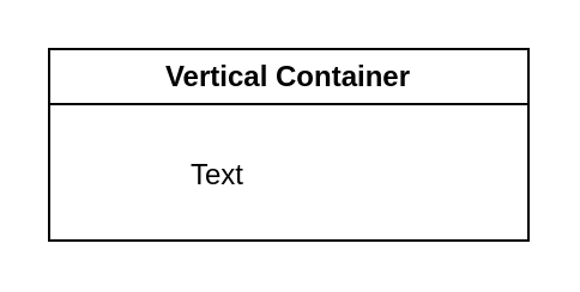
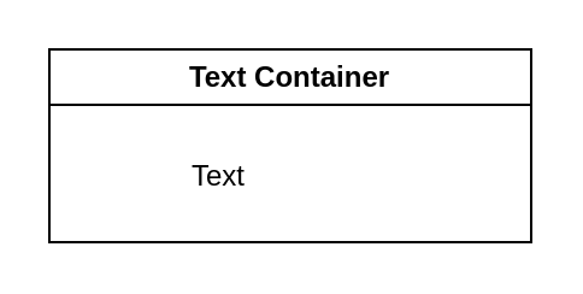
  <mxCell id="0" />
  <mxCell id="1" parent="0" />
- <mxCell id="2" value="Vertical Container" style="swimlane;whiteSpace=wrap;html=1;" vertex="1" parent="1"><mxGeometry x="20" y="20" width="200" height="80" as="geometry" /></mxCell>
+ <mxCell id="2" value="Text Container" style="swimlane;whiteSpace=wrap;html=1;" vertex="1" parent="1"><mxGeometry x="20" y="20" width="200" height="80" as="geometry" /></mxCell>
  <mxCell id="3" value="Text" style="text;html=1;align=center;verticalAlign=middle;resizable=0;points=[];autosize=1;strokeColor=none;fillColor=none;" vertex="1" parent="1"><mxGeometry x="65" y="58" width="50" height="30" as="geometry" /></mxCell>
